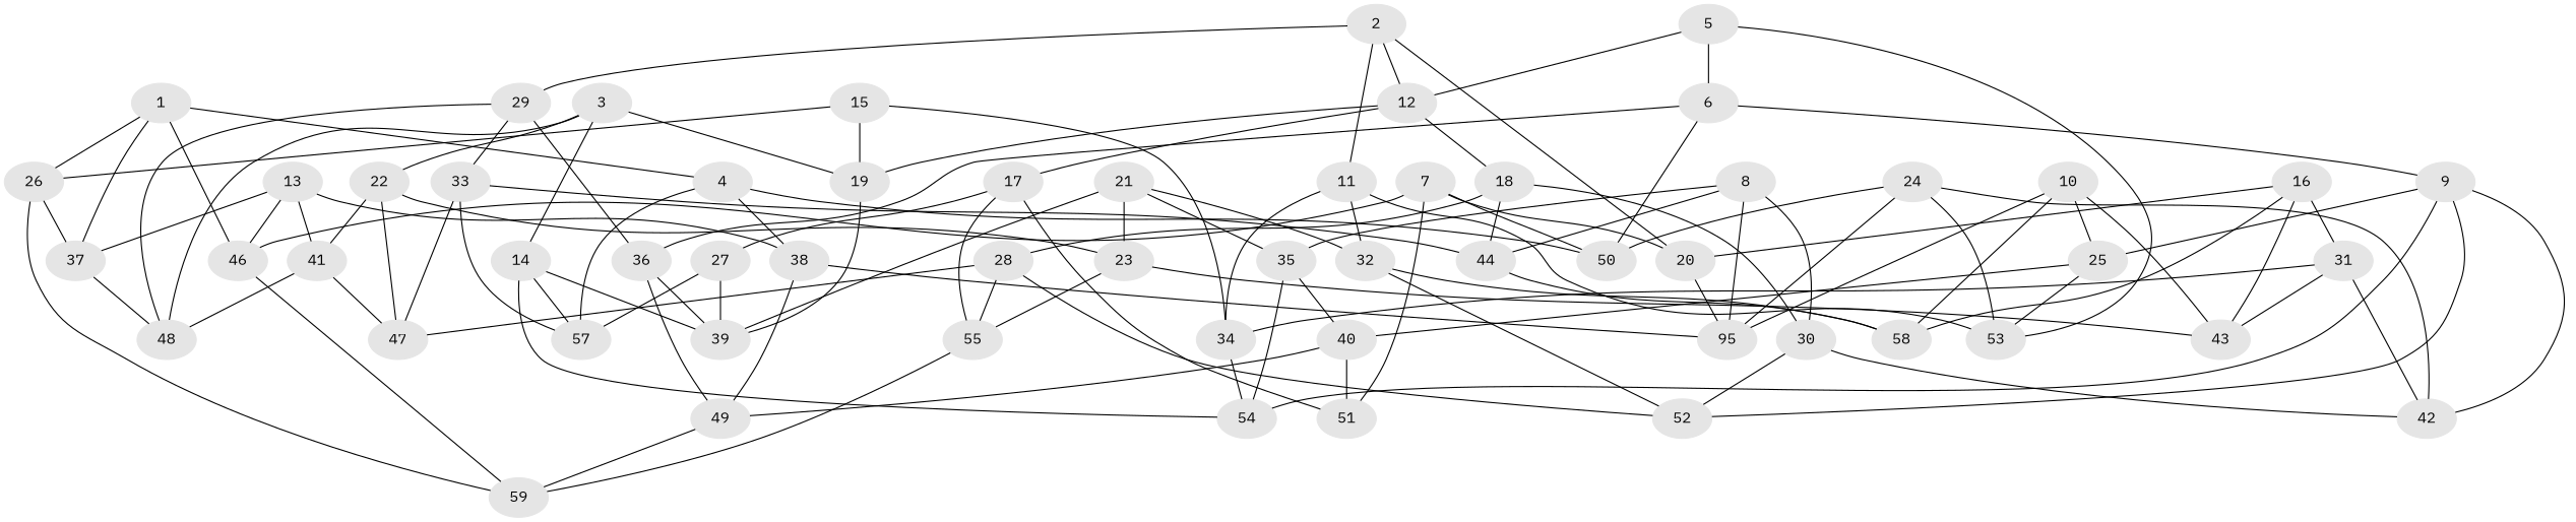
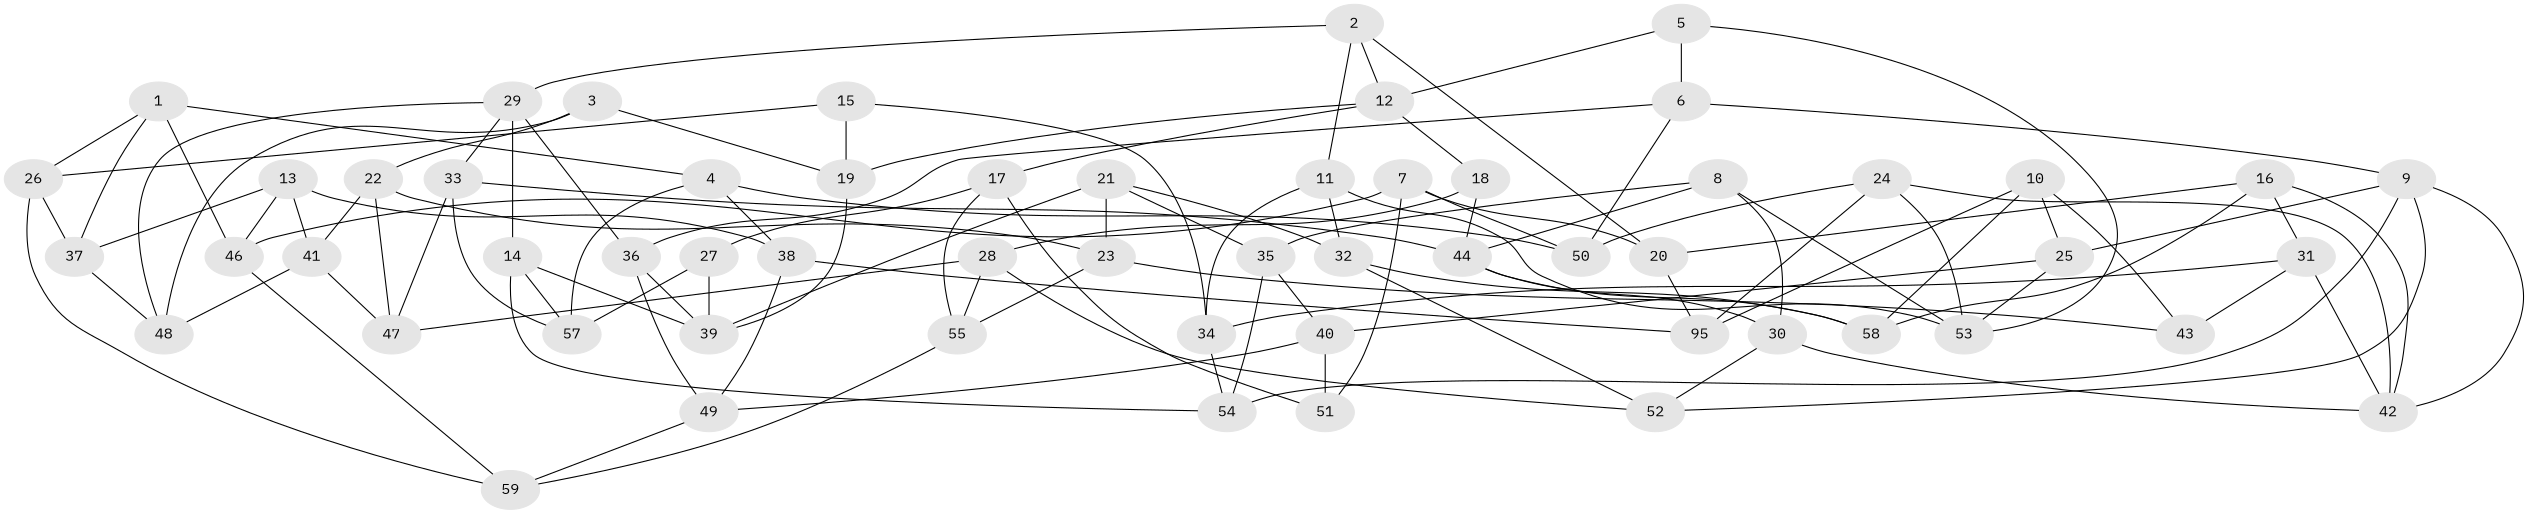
  graph {
    fontname="IBM Plex Mono"
    node [color=gray90 fontname="IBM Plex Mono" style=filled]
    edge [fontname="IBM Plex Mono"]
    1
    4
    26
    37
    46
    38
    50
    57
    n9 [label=59]
    48
    2
    11
    12
    20
    29
    53
    32
    34
    19
    17
    18
    n22 [label=95]
    36
    33
    3
    14
    22
    54
    39
    41
    23
    47
    49
    5
    6
    9
    51
    27
    55
    25
    42
    52
    7
    8
    30
    35
    44
    40
    58
    10
    43
    28
    13
    15
    16
    31
    21
    24
    1 -- 4
    1 -- 26
    1 -- 37
    1 -- 46
    4 -- 38
    4 -- 50
    4 -- 57
    26 -- 37
    26 -- n9
    37 -- 48
    46 -- n9
    38 -- n22
    38 -- 49
    2 -- 11
    2 -- 12
    2 -- 20
    2 -- 29
    11 -- 53
    11 -- 32
    11 -- 34
    12 -- 19
    12 -- 17
    12 -- 18
    20 -- n22
    29 -- 48
    29 -- 36
    29 -- 33
    32 -- 52
    32 -- 58
    34 -- 54
    19 -- 39
    17 -- 51
    17 -- 27
    17 -- 55
-   18 -- 30
+   44 -- 30
    18 -- 44
    18 -- 28
    36 -- 39
    36 -- 49
    33 -- 57
    33 -- 47
    33 -- 44
    3 -- 48
    3 -- 19
-   3 -- 14
+   29 -- 14
    3 -- 22
    14 -- 57
    14 -- 54
    14 -- 39
    22 -- 41
    22 -- 23
    22 -- 47
    41 -- 48
    41 -- 47
    23 -- 55
    23 -- 43
    49 -- n9
    5 -- 12
    5 -- 53
    5 -- 6
    6 -- 50
    6 -- 36
    6 -- 9
    9 -- 54
    9 -- 25
    9 -- 42
    9 -- 52
    27 -- 57
    27 -- 39
    55 -- n9
    25 -- 53
    25 -- 40
    7 -- 46
    7 -- 50
    7 -- 20
    7 -- 51
-   8 -- n22
+   8 -- 53
    8 -- 30
    8 -- 35
    8 -- 44
    30 -- 42
    30 -- 52
    35 -- 54
    35 -- 40
    44 -- 58
    40 -- 49
    40 -- 51
    10 -- n22
    10 -- 25
    10 -- 58
    10 -- 43
    28 -- 47
    28 -- 55
    28 -- 52
    13 -- 37
    13 -- 46
    13 -- 38
    13 -- 41
    15 -- 26
    15 -- 34
    15 -- 19
    16 -- 20
    16 -- 58
-   16 -- 43
+   16 -- 42
    16 -- 31
    31 -- 34
    31 -- 42
    31 -- 43
    21 -- 32
    21 -- 39
    21 -- 23
    21 -- 35
    24 -- 50
    24 -- 53
    24 -- n22
    24 -- 42
  }
